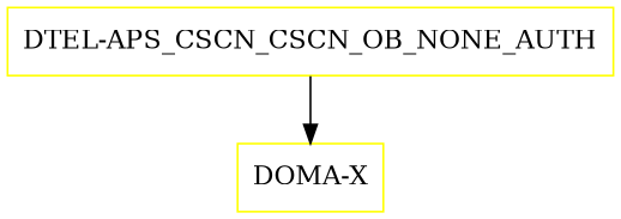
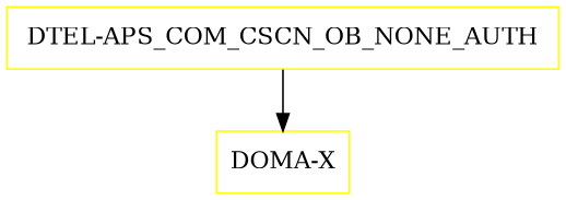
  digraph {
    node [color=yellow shape=box]
-   "DTEL-APS_COM_CSCN_OB_NONE_AUTH" [label="DTEL-APS_CSCN_CSCN_OB_NONE_AUTH"]
+   "DTEL-APS_COM_CSCN_OB_NONE_AUTH"
    "DOMA-X"
    "DTEL-APS_COM_CSCN_OB_NONE_AUTH" -> "DOMA-X"
  }
